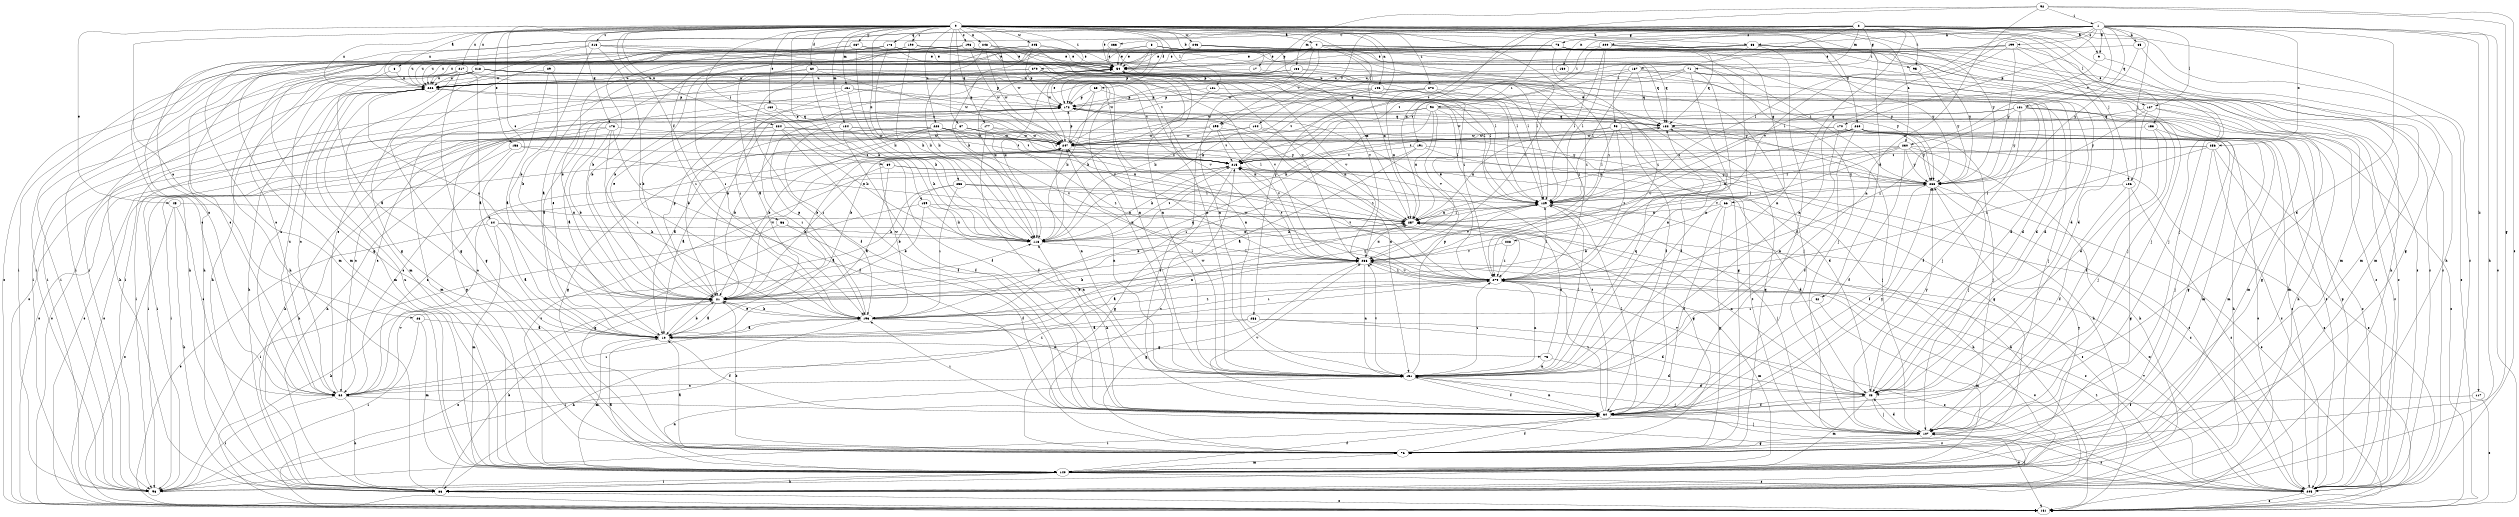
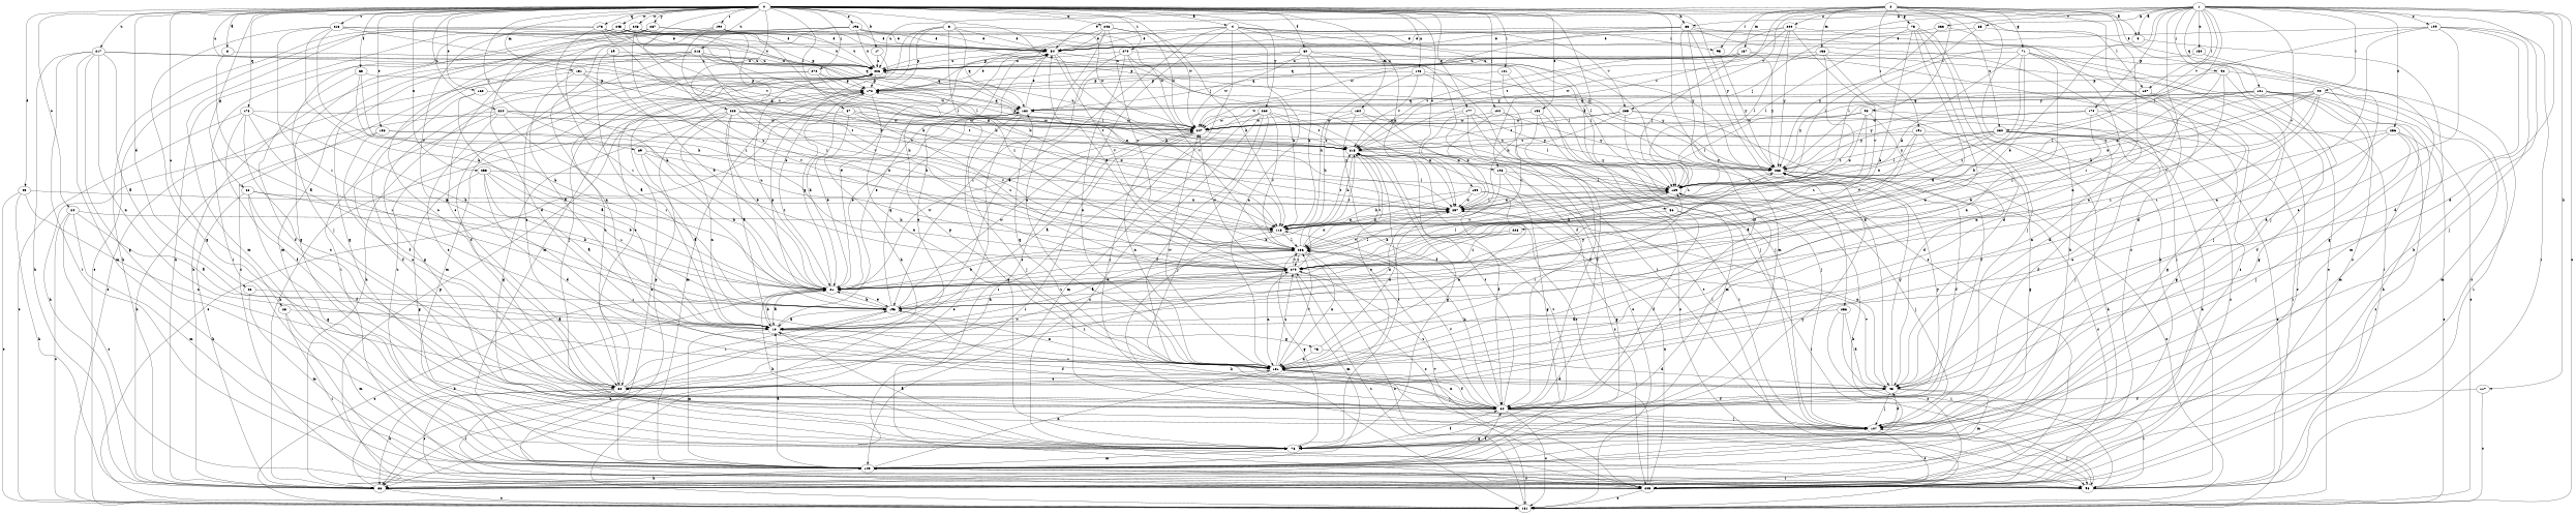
  strict digraph {
    0
    4
    8
    17
    23
    24
    42
    45
    56
    60
    63
    66
    83
    87
    89
    104
    106
    121
    127
    131
    134
    146
    153
    158
    159
    160
    173
    177
    178
    190
    196
    213
    217
    218
    223
    224
    226
    230
    243
    245
    247
    248
    253
    258
    260
    267
    268
    270
    272
    279
    54
    129
    95
    151
    205
-   235 [label=295]
+   235
    172
    10
    96
    257
    107
    140
    161
    118
    193
    32
    86
    64
    43
    21
    76
    215
    182
    236
    1
    9
    85
    90
    92
    117
    150
    170
    181
    199
    228
    233
    256
    2
    71
    73
    93
    137
    138
    191
    200
    3
    75
    29
    0 -> 4 [label=a]
    0 -> 8 [label=a]
    0 -> 17 [label=b]
    0 -> 23 [label=c]
    0 -> 24 [label=c]
    0 -> 42 [label=d]
    0 -> 45 [label=e]
    0 -> 56 [label=f]
    0 -> 60 [label=f]
    0 -> 63 [label=f]
    0 -> 66 [label=g]
    0 -> 83 [label=h]
    0 -> 87 [label=i]
    0 -> 89 [label=i]
    0 -> 104 [label=j]
    0 -> 106 [label=j]
    0 -> 121 [label=l]
    0 -> 127 [label=l]
    0 -> 131 [label=m]
    0 -> 134 [label=m]
    0 -> 146 [label=n]
    0 -> 153 [label=o]
    0 -> 158 [label=o]
    0 -> 159 [label=o]
    0 -> 160 [label=o]
    0 -> 173 [label=q]
    0 -> 177 [label=q]
    0 -> 178 [label=q]
    0 -> 190 [label=r]
    0 -> 196 [label=s]
    0 -> 213 [label=t]
    0 -> 217 [label=u]
    0 -> 218 [label=u]
    0 -> 223 [label=u]
    0 -> 224 [label=u]
    0 -> 226 [label=u]
    0 -> 230 [label=c]
    0 -> 243 [label=w]
    0 -> 245 [label=w]
    0 -> 247 [label=w]
    0 -> 248 [label=x]
    0 -> 253 [label=x]
    0 -> 258 [label=y]
    0 -> 260 [label=y]
    0 -> 267 [label=y]
    0 -> 268 [label=y]
    0 -> 270 [label=z]
    0 -> 272 [label=z]
    0 -> 279 [label=z]
    4 -> 54 [label=e]
    4 -> 129 [label=l]
    4 -> 95 [label=i]
    4 -> 151 [label=n]
    4 -> 205 [label=s]
    4 -> 235 [label=v]
    4 -> 172 [label=p]
    4 -> 10 [label=a]
    4 -> 96 [label=i]
    4 -> 257 [label=x]
    8 -> 226 [label=u]
    8 -> 10 [label=a]
    17 -> 226 [label=u]
    17 -> 107 [label=j]
    23 -> 10 [label=a]
    23 -> 96 [label=i]
    23 -> 140 [label=m]
    24 -> 205 [label=s]
    24 -> 10 [label=a]
    24 -> 140 [label=m]
    24 -> 161 [label=o]
    24 -> 118 [label=k]
    42 -> 140 [label=m]
    42 -> 193 [label=r]
    45 -> 257 [label=x]
    45 -> 161 [label=o]
    45 -> 32 [label=c]
    45 -> 86 [label=h]
    56 -> 96 [label=i]
    56 -> 118 [label=k]
    56 -> 64 [label=f]
    60 -> 226 [label=u]
    60 -> 247 [label=w]
    60 -> 172 [label=p]
    60 -> 96 [label=i]
    60 -> 118 [label=k]
    60 -> 64 [label=f]
    60 -> 43 [label=d]
    63 -> 172 [label=p]
    63 -> 118 [label=k]
    63 -> 64 [label=f]
    63 -> 21 [label=b]
    66 -> 257 [label=x]
    66 -> 86 [label=h]
    66 -> 64 [label=f]
    66 -> 21 [label=b]
    66 -> 76 [label=g]
    83 -> 226 [label=u]
    83 -> 247 [label=w]
    83 -> 54 [label=e]
    83 -> 205 [label=s]
    83 -> 96 [label=i]
    83 -> 140 [label=m]
    83 -> 161 [label=o]
    83 -> 64 [label=f]
    87 -> 247 [label=w]
    87 -> 279 [label=z]
    87 -> 161 [label=o]
    87 -> 21 [label=b]
    87 -> 215 [label=t]
    89 -> 268 [label=y]
    89 -> 279 [label=z]
    89 -> 10 [label=a]
    89 -> 21 [label=b]
    104 -> 247 [label=w]
    104 -> 268 [label=y]
    104 -> 96 [label=i]
    104 -> 257 [label=x]
    106 -> 129 [label=l]
    106 -> 205 [label=s]
    106 -> 64 [label=f]
    106 -> 76 [label=g]
    121 -> 172 [label=p]
    121 -> 107 [label=j]
    121 -> 118 [label=k]
    127 -> 268 [label=y]
    127 -> 205 [label=s]
    127 -> 43 [label=d]
    127 -> 76 [label=g]
    127 -> 182 [label=q]
    131 -> 172 [label=p]
    131 -> 10 [label=a]
    131 -> 161 [label=o]
    131 -> 118 [label=k]
    131 -> 236 [label=v]
    134 -> 247 [label=w]
    134 -> 129 [label=l]
    134 -> 161 [label=o]
    134 -> 118 [label=k]
    134 -> 64 [label=f]
    146 -> 268 [label=y]
    146 -> 172 [label=p]
    146 -> 107 [label=j]
    146 -> 118 [label=k]
    146 -> 215 [label=t]
    153 -> 247 [label=w]
    153 -> 107 [label=j]
    153 -> 140 [label=m]
    153 -> 64 [label=f]
    158 -> 257 [label=x]
    158 -> 32 [label=c]
    158 -> 86 [label=h]
    158 -> 215 [label=t]
    159 -> 151 [label=n]
    159 -> 257 [label=x]
    159 -> 118 [label=k]
    159 -> 21 [label=b]
    159 -> 76 [label=g]
    160 -> 10 [label=a]
    160 -> 64 [label=f]
    160 -> 182 [label=q]
    173 -> 54 [label=e]
    173 -> 129 [label=l]
    173 -> 140 [label=m]
    173 -> 118 [label=k]
    173 -> 86 [label=h]
    173 -> 21 [label=b]
    173 -> 182 [label=q]
    177 -> 247 [label=w]
    177 -> 268 [label=y]
    177 -> 257 [label=x]
    177 -> 161 [label=o]
    177 -> 64 [label=f]
    178 -> 247 [label=w]
    178 -> 161 [label=o]
    178 -> 193 [label=r]
    178 -> 32 [label=c]
    178 -> 64 [label=f]
    178 -> 21 [label=b]
-   190 -> 268 [label=i]
+   190 -> 268 [label=y]
    190 -> 279 [label=z]
    190 -> 54 [label=e]
    190 -> 118 [label=k]
    190 -> 32 [label=c]
    190 -> 76 [label=g]
    196 -> 226 [label=u]
    196 -> 247 [label=w]
    196 -> 268 [label=y]
    196 -> 54 [label=e]
    196 -> 151 [label=n]
    196 -> 96 [label=i]
    196 -> 140 [label=m]
    213 -> 226 [label=u]
    213 -> 54 [label=e]
    213 -> 193 [label=r]
    213 -> 21 [label=b]
    213 -> 76 [label=g]
    213 -> 215 [label=t]
    213 -> 236 [label=v]
    217 -> 226 [label=u]
    217 -> 151 [label=n]
    217 -> 10 [label=a]
    217 -> 96 [label=i]
    217 -> 140 [label=m]
    217 -> 86 [label=h]
    217 -> 76 [label=g]
    217 -> 215 [label=t]
    218 -> 226 [label=u]
    218 -> 129 [label=l]
    218 -> 205 [label=s]
    218 -> 96 [label=i]
    218 -> 32 [label=c]
    218 -> 86 [label=h]
    218 -> 182 [label=q]
    218 -> 236 [label=v]
    223 -> 247 [label=w]
    223 -> 151 [label=n]
    223 -> 10 [label=a]
    223 -> 257 [label=x]
    223 -> 86 [label=h]
    223 -> 21 [label=b]
    223 -> 76 [label=g]
    223 -> 215 [label=t]
    223 -> 236 [label=v]
    224 -> 247 [label=w]
    224 -> 118 [label=k]
    224 -> 193 [label=r]
    224 -> 32 [label=c]
    224 -> 86 [label=h]
    224 -> 64 [label=f]
    224 -> 215 [label=t]
    226 -> 172 [label=p]
    226 -> 140 [label=m]
    226 -> 32 [label=c]
    226 -> 86 [label=h]
    230 -> 268 [label=y]
    230 -> 129 [label=l]
    230 -> 257 [label=x]
    230 -> 107 [label=j]
    230 -> 161 [label=o]
    230 -> 86 [label=h]
    230 -> 64 [label=f]
    230 -> 215 [label=t]
    230 -> 236 [label=v]
    243 -> 226 [label=u]
    243 -> 268 [label=y]
    243 -> 279 [label=z]
    243 -> 54 [label=e]
    243 -> 257 [label=x]
    243 -> 107 [label=j]
    243 -> 32 [label=c]
    243 -> 86 [label=h]
    245 -> 226 [label=u]
    245 -> 54 [label=e]
    245 -> 129 [label=l]
    245 -> 151 [label=n]
    245 -> 172 [label=p]
    245 -> 161 [label=o]
    245 -> 118 [label=k]
    247 -> 226 [label=u]
    247 -> 151 [label=n]
    247 -> 172 [label=p]
    247 -> 10 [label=a]
    247 -> 96 [label=i]
    247 -> 215 [label=t]
    248 -> 247 [label=w]
    248 -> 54 [label=e]
    248 -> 151 [label=n]
    248 -> 118 [label=k]
    248 -> 86 [label=h]
    248 -> 236 [label=v]
    253 -> 129 [label=l]
    253 -> 10 [label=a]
    253 -> 193 [label=r]
    253 -> 43 [label=d]
    253 -> 21 [label=b]
    253 -> 76 [label=g]
    258 -> 205 [label=s]
    258 -> 10 [label=a]
    258 -> 96 [label=i]
    258 -> 43 [label=d]
    260 -> 247 [label=w]
    260 -> 205 [label=s]
    260 -> 257 [label=x]
    260 -> 107 [label=j]
    260 -> 140 [label=m]
    260 -> 86 [label=h]
    260 -> 64 [label=f]
    260 -> 215 [label=t]
    260 -> 236 [label=v]
    267 -> 54 [label=e]
    267 -> 118 [label=k]
    267 -> 193 [label=r]
    267 -> 43 [label=d]
    267 -> 76 [label=g]
    268 -> 129 [label=l]
    268 -> 205 [label=s]
    268 -> 161 [label=o]
    268 -> 64 [label=f]
    270 -> 226 [label=u]
    270 -> 129 [label=l]
    270 -> 151 [label=n]
    270 -> 118 [label=k]
    270 -> 193 [label=r]
    270 -> 236 [label=v]
    272 -> 247 [label=w]
    272 -> 172 [label=p]
    272 -> 257 [label=x]
    272 -> 64 [label=f]
    272 -> 76 [label=g]
    279 -> 247 [label=w]
    279 -> 54 [label=e]
    279 -> 129 [label=l]
    279 -> 151 [label=n]
    279 -> 140 [label=m]
    279 -> 161 [label=o]
    279 -> 193 [label=r]
    279 -> 21 [label=b]
    279 -> 215 [label=t]
    279 -> 236 [label=v]
    54 -> 226 [label=u]
    54 -> 129 [label=l]
    54 -> 118 [label=k]
    54 -> 236 [label=v]
    129 -> 257 [label=x]
    129 -> 107 [label=j]
    129 -> 86 [label=h]
    129 -> 21 [label=b]
    129 -> 236 [label=v]
    95 -> 268 [label=y]
    151 -> 247 [label=w]
    151 -> 279 [label=z]
    151 -> 129 [label=l]
    151 -> 172 [label=p]
    151 -> 107 [label=j]
    151 -> 32 [label=c]
    151 -> 64 [label=f]
    151 -> 43 [label=d]
    151 -> 182 [label=q]
    151 -> 236 [label=v]
    205 -> 172 [label=p]
    205 -> 257 [label=x]
    205 -> 161 [label=o]
    205 -> 215 [label=t]
    205 -> 236 [label=v]
    235 -> 247 [label=w]
    235 -> 279 [label=z]
    235 -> 96 [label=i]
    235 -> 64 [label=f]
    235 -> 215 [label=t]
    235 -> 236 [label=v]
    172 -> 54 [label=e]
    172 -> 151 [label=n]
    172 -> 205 [label=s]
    172 -> 140 [label=m]
    172 -> 21 [label=b]
    172 -> 182 [label=q]
    10 -> 54 [label=e]
    10 -> 257 [label=x]
    10 -> 140 [label=m]
    10 -> 64 [label=f]
    10 -> 21 [label=b]
    10 -> 75 [label=g]
    96 -> 107 [label=j]
    257 -> 129 [label=l]
    257 -> 118 [label=k]
    107 -> 205 [label=s]
    107 -> 43 [label=d]
    107 -> 76 [label=g]
    107 -> 215 [label=t]
    140 -> 226 [label=u]
    140 -> 268 [label=y]
    140 -> 151 [label=n]
    140 -> 205 [label=s]
    140 -> 172 [label=p]
    140 -> 10 [label=a]
    140 -> 96 [label=i]
    140 -> 86 [label=h]
    140 -> 64 [label=f]
    140 -> 215 [label=t]
    161 -> 279 [label=z]
    161 -> 118 [label=k]
    118 -> 257 [label=x]
    118 -> 215 [label=t]
    118 -> 236 [label=l]
    193 -> 247 [label=w]
    193 -> 268 [label=y]
    193 -> 279 [label=z]
    193 -> 151 [label=n]
    193 -> 172 [label=p]
    193 -> 10 [label=a]
    193 -> 86 [label=h]
    193 -> 21 [label=b]
    193 -> 182 [label=q]
    32 -> 226 [label=u]
    32 -> 279 [label=z]
    32 -> 54 [label=e]
    32 -> 205 [label=s]
    32 -> 96 [label=i]
    32 -> 193 [label=r]
    32 -> 86 [label=h]
    32 -> 236 [label=v]
    86 -> 161 [label=o]
    86 -> 21 [label=b]
    64 -> 268 [label=y]
    64 -> 279 [label=z]
    64 -> 129 [label=l]
    64 -> 151 [label=n]
    64 -> 107 [label=j]
    64 -> 161 [label=o]
    64 -> 118 [label=k]
    64 -> 193 [label=r]
    64 -> 215 [label=t]
    64 -> 236 [label=v]
    43 -> 268 [label=y]
    43 -> 96 [label=i]
    43 -> 257 [label=x]
    43 -> 107 [label=j]
    43 -> 140 [label=m]
    43 -> 64 [label=f]
    43 -> 236 [label=v]
    21 -> 226 [label=u]
    21 -> 247 [label=w]
    21 -> 54 [label=e]
    21 -> 129 [label=l]
    21 -> 172 [label=p]
    21 -> 10 [label=a]
    21 -> 161 [label=o]
    21 -> 193 [label=e]
    76 -> 10 [label=a]
    76 -> 140 [label=m]
    76 -> 64 [label=f]
    76 -> 21 [label=b]
    76 -> 215 [label=t]
    76 -> 182 [label=q]
    215 -> 268 [label=y]
    215 -> 118 [label=k]
    215 -> 32 [label=c]
    215 -> 76 [label=g]
    182 -> 247 [label=w]
    182 -> 54 [label=e]
    182 -> 107 [label=j]
    182 -> 161 [label=o]
    182 -> 21 [label=b]
    236 -> 279 [label=z]
    236 -> 151 [label=n]
    236 -> 205 [label=s]
    236 -> 10 [label=a]
    236 -> 257 [label=x]
    236 -> 21 [label=b]
    236 -> 76 [label=g]
    236 -> 215 [label=t]
    1 -> 83 [label=h]
    1 -> 106 [label=j]
    1 -> 127 [label=l]
    1 -> 230 [label=v]
    1 -> 54 [label=e]
    1 -> 129 [label=l]
    1 -> 161 [label=o]
    1 -> 32 [label=c]
    1 -> 86 [label=h]
    1 -> 43 [label=d]
    1 -> 21 [label=b]
    1 -> 9 [label=a]
    1 -> 85 [label=h]
    1 -> 90 [label=i]
-   92 -> 1 [label=i]
+   1 -> 92 [label=i]
    1 -> 117 [label=k]
    1 -> 150 [label=n]
    1 -> 170 [label=p]
    1 -> 181 [label=q]
    1 -> 199 [label=s]
    1 -> 228 [label=v]
    1 -> 233 [label=v]
    1 -> 256 [label=x]
    9 -> 129 [label=l]
    9 -> 140 [label=m]
    85 -> 268 [label=y]
    85 -> 54 [label=e]
    85 -> 76 [label=g]
    90 -> 129 [label=l]
    90 -> 96 [label=i]
    90 -> 257 [label=x]
    90 -> 140 [label=m]
    90 -> 118 [label=k]
    90 -> 193 [label=r]
    90 -> 182 [label=q]
    90 -> 236 [label=v]
    92 -> 151 [label=n]
    92 -> 205 [label=s]
    92 -> 172 [label=p]
    92 -> 257 [label=x]
    92 -> 76 [label=g]
    117 -> 161 [label=o]
    117 -> 64 [label=f]
    150 -> 226 [label=u]
    150 -> 43 [label=d]
    170 -> 247 [label=w]
    170 -> 268 [label=y]
    170 -> 151 [label=n]
    170 -> 21 [label=b]
    170 -> 76 [label=g]
    181 -> 247 [label=w]
    181 -> 268 [label=y]
    181 -> 279 [label=z]
    181 -> 140 [label=m]
    181 -> 161 [label=o]
    181 -> 86 [label=h]
    181 -> 64 [label=f]
    181 -> 182 [label=q]
    199 -> 268 [label=y]
    199 -> 54 [label=e]
    199 -> 151 [label=n]
    199 -> 96 [label=i]
    199 -> 107 [label=j]
    199 -> 32 [label=c]
    199 -> 43 [label=d]
    228 -> 279 [label=z]
    228 -> 236 [label=v]
    233 -> 54 [label=e]
    233 -> 129 [label=l]
    233 -> 193 [label=r]
    256 -> 279 [label=z]
    256 -> 205 [label=s]
    256 -> 107 [label=j]
    256 -> 161 [label=o]
    256 -> 32 [label=c]
    256 -> 215 [label=t]
    2 -> 226 [label=u]
    2 -> 95 [label=i]
    2 -> 151 [label=n]
    2 -> 205 [label=s]
    2 -> 235 [label=v]
    2 -> 107 [label=j]
    2 -> 86 [label=h]
    2 -> 215 [label=t]
    2 -> 9 [label=a]
    2 -> 71 [label=g]
    2 -> 73 [label=g]
    2 -> 93 [label=i]
    2 -> 137 [label=m]
    2 -> 138 [label=m]
    2 -> 191 [label=r]
    2 -> 200 [label=s]
    71 -> 226 [label=u]
    71 -> 279 [label=z]
    71 -> 151 [label=n]
    71 -> 107 [label=j]
    71 -> 118 [label=k]
    71 -> 43 [label=d]
    71 -> 21 [label=b]
    73 -> 54 [label=e]
    73 -> 129 [label=l]
    73 -> 151 [label=n]
    73 -> 10 [label=a]
    73 -> 107 [label=j]
    73 -> 86 [label=h]
    73 -> 21 [label=b]
    93 -> 247 [label=w]
    93 -> 279 [label=z]
    93 -> 129 [label=l]
    93 -> 205 [label=s]
    93 -> 257 [label=x]
    93 -> 43 [label=d]
    137 -> 226 [label=u]
    137 -> 268 [label=y]
    137 -> 129 [label=l]
    137 -> 205 [label=s]
    137 -> 215 [label=t]
    137 -> 182 [label=q]
    138 -> 226 [label=u]
    138 -> 247 [label=w]
    138 -> 279 [label=z]
    138 -> 96 [label=i]
    138 -> 43 [label=d]
    191 -> 10 [label=a]
    191 -> 193 [label=r]
    191 -> 86 [label=h]
    191 -> 76 [label=g]
    191 -> 215 [label=t]
    200 -> 268 [label=y]
    200 -> 54 [label=e]
    200 -> 129 [label=l]
    200 -> 205 [label=s]
    200 -> 215 [label=t]
    200 -> 182 [label=q]
    200 -> 236 [label=v]
    3 -> 247 [label=w]
    3 -> 279 [label=z]
    3 -> 54 [label=e]
    3 -> 172 [label=p]
    3 -> 140 [label=m]
    3 -> 21 [label=b]
    3 -> 182 [label=q]
    75 -> 151 [label=n]
    75 -> 257 [label=x]
    75 -> 43 [label=d]
    29 -> 226 [label=u]
    29 -> 10 [label=a]
    29 -> 21 [label=b]
  }
